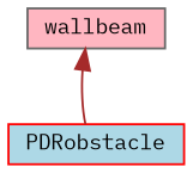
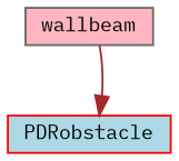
  digraph {
    fontname="IBM Plex Mono"
    node [fontname="IBM Plex Mono" fontsize=10 shape=box style=filled]
    n1 [color=gray40 fillcolor=lightpink fontcolor=black height=0.2 label=wallbeam width=0.4]
    n2 [color=red fillcolor=lightblue height=0.2 label=PDRobstacle width=0.4]
-   n1 -> n2 [color=brown dir=back fontname="IBM Plex Mono" fontsize=10 labelfontname=Helvetica labelfontsize=10 style=solid]
+   n2 -> n1 [color=brown dir=back fontname="IBM Plex Mono" fontsize=10 labelfontname=Helvetica labelfontsize=10 style=solid]
  }
